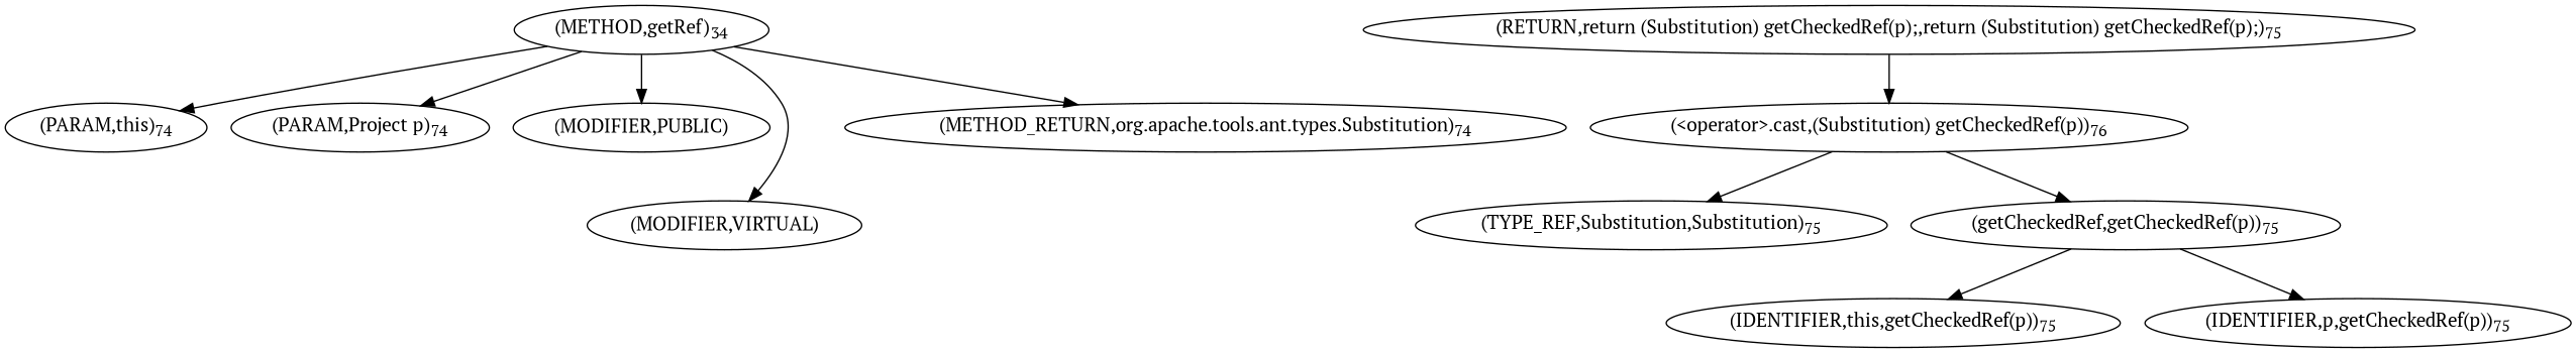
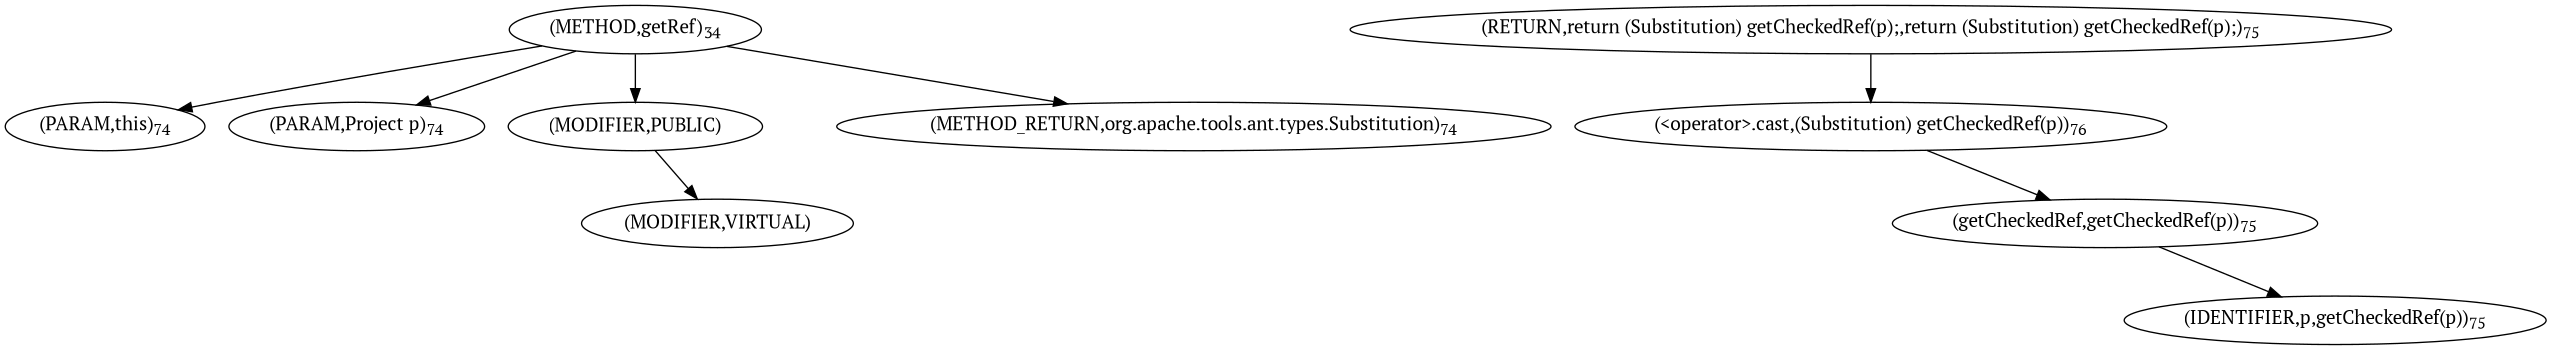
  digraph {
    fontname="PT Serif"
    node [fontname="PT Serif"]
    edge [fontname="PT Serif"]
    n1 [label=<(METHOD,getRef)<SUB>34</SUB>>]
    n2 [label=<(PARAM,this)<SUB>74</SUB>>]
    n3 [label=<(PARAM,Project p)<SUB>74</SUB>>]
    n4 [label=<(MODIFIER,PUBLIC)>]
    n5 [label=<(MODIFIER,VIRTUAL)>]
    n6 [label=<(METHOD_RETURN,org.apache.tools.ant.types.Substitution)<SUB>74</SUB>>]
    n7 [label=<(RETURN,return (Substitution) getCheckedRef(p);,return (Substitution) getCheckedRef(p);)<SUB>75</SUB>>]
    n8 [label=<(&lt;operator&gt;.cast,(Substitution) getCheckedRef(p))<SUB>76</SUB>>]
-   n9 [label=<(TYPE_REF,Substitution,Substitution)<SUB>75</SUB>>]
    n10 [label=<(getCheckedRef,getCheckedRef(p))<SUB>75</SUB>>]
-   n11 [label=<(IDENTIFIER,this,getCheckedRef(p))<SUB>75</SUB>>]
    n12 [label=<(IDENTIFIER,p,getCheckedRef(p))<SUB>75</SUB>>]
    n1 -> n2
    n1 -> n3
    n1 -> n4
-   n1 -> n5
+   n4 -> n5
    n1 -> n6
    n7 -> n8
-   n8 -> n9
    n8 -> n10
-   n10 -> n11
    n10 -> n12
  }
